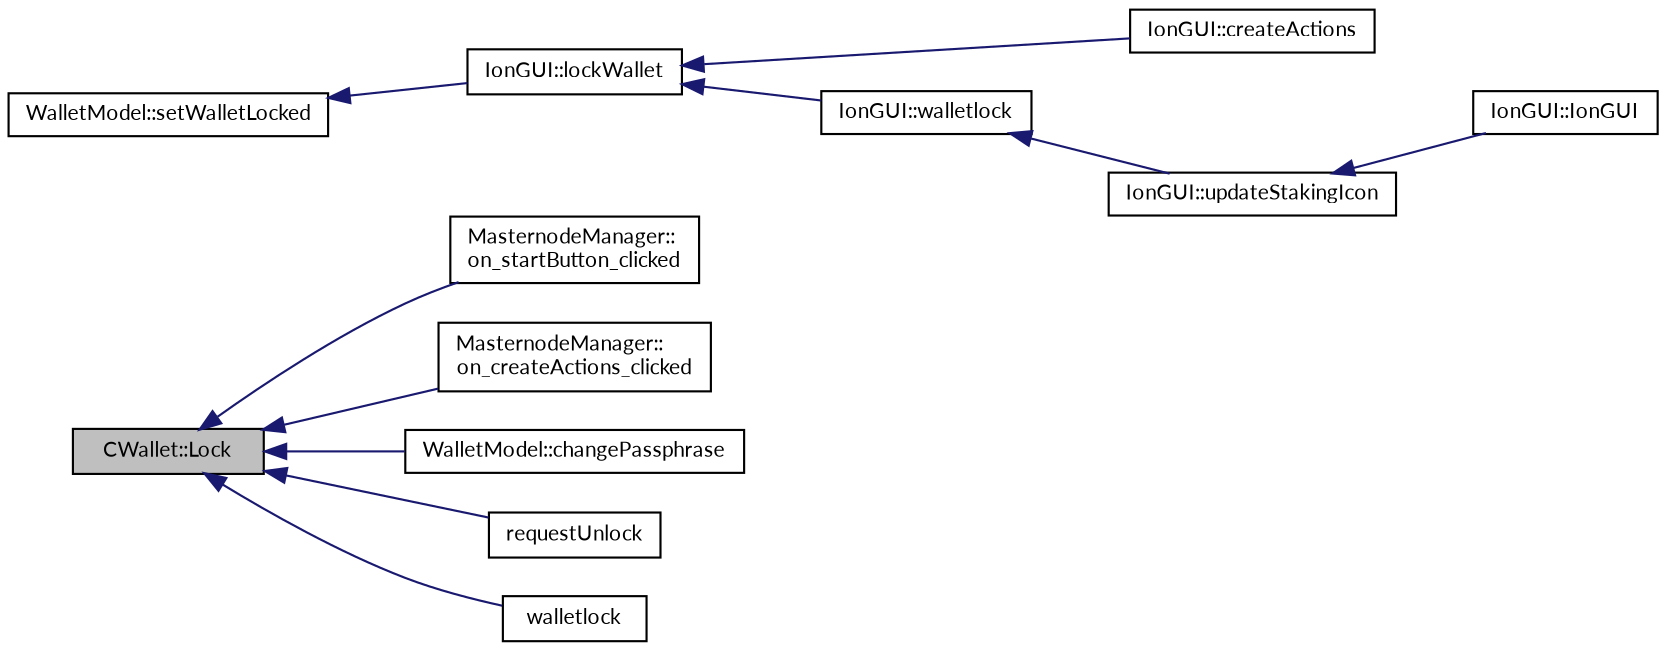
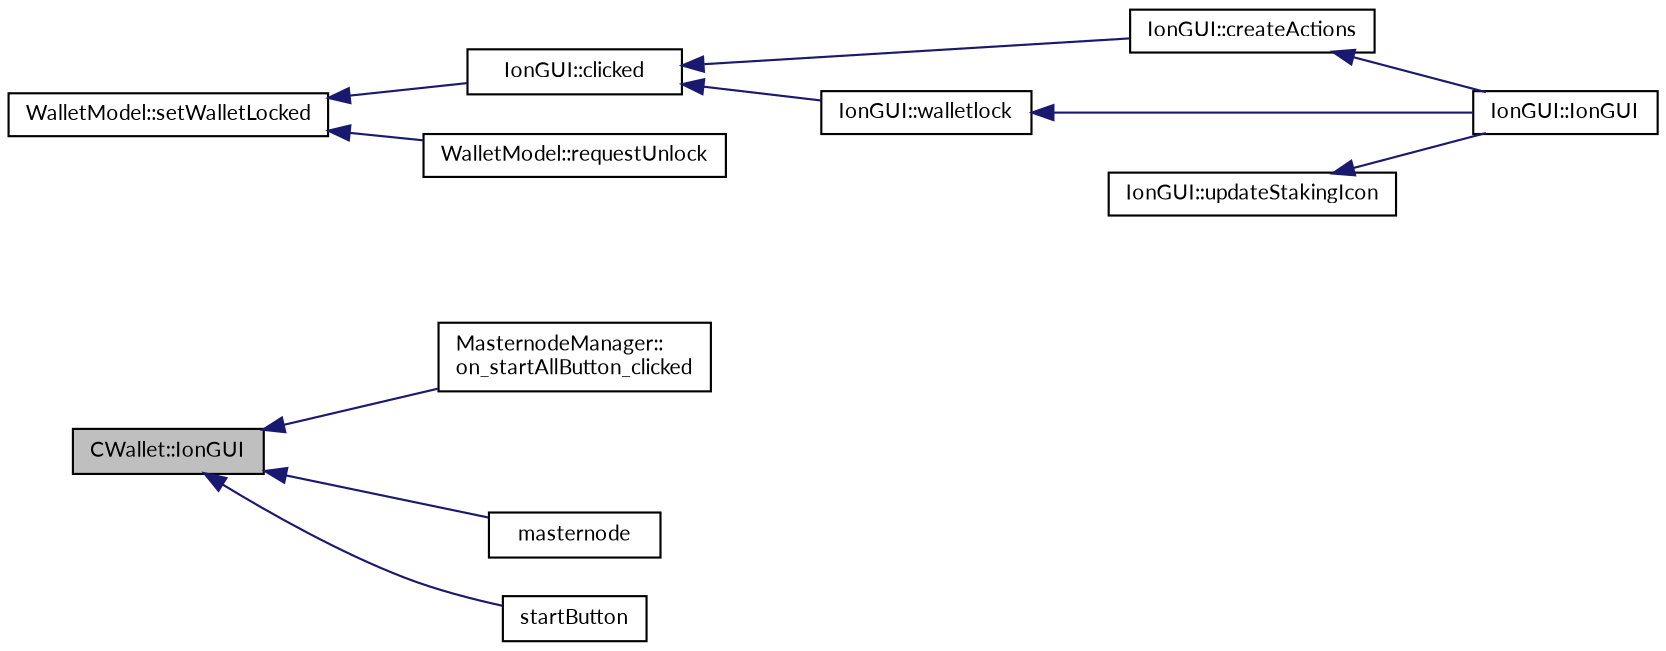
  digraph {
    fontname=Lato
    rankdir=LR
    node [color=black fillcolor=white fontname=Lato fontsize=10 shape=record style=filled]
    edge [color=midnightblue dir=back fontname=Lato fontsize=10 labelfontname=Helvetica labelfontsize=10 style=solid]
-   n1 [fillcolor=grey75 fontcolor=black height=0.2 label="CWallet::Lock" width=0.4]
-   n2 [height=0.2 label="MasternodeManager::\lon_startButton_clicked" width=0.4]
-   n3 [height=0.2 label="MasternodeManager::\lon_createActions_clicked" width=0.4]
-   n4 [height=0.2 label="WalletModel::changePassphrase" width=0.4]
-   n5 [height=0.2 label=requestUnlock width=0.4]
-   n6 [height=0.2 label=walletlock width=0.4]
+   n1 [fillcolor=grey75 fontcolor=black height=0.2 label="CWallet::IonGUI" width=0.4]
+   n3 [height=0.2 label="MasternodeManager::\lon_startAllButton_clicked" width=0.4]
+   n5 [height=0.2 label=masternode width=0.4]
+   n6 [height=0.2 label=startButton width=0.4]
    n7 [height=0.2 label="WalletModel::setWalletLocked" width=0.4]
-   n8 [height=0.2 label="IonGUI::lockWallet" width=0.4]
+   n8 [height=0.2 label="IonGUI::clicked" width=0.4]
+   n9 [height=0.2 label="WalletModel::requestUnlock" width=0.4]
    n10 [height=0.2 label="IonGUI::createActions" width=0.4]
    n11 [height=0.2 label="IonGUI::walletlock" width=0.4]
    n12 [height=0.2 label="IonGUI::IonGUI" width=0.4]
    n13 [height=0.2 label="IonGUI::updateStakingIcon" width=0.4]
-   n1 -> n2
    n1 -> n3
-   n1 -> n4
    n1 -> n5
    n1 -> n6
    n7 -> n8
+   n7 -> n9
    n8 -> n10
    n8 -> n11
-   n11 -> n13
+   n10 -> n12
+   n11 -> n12
    n13 -> n12
  }
